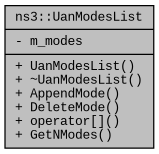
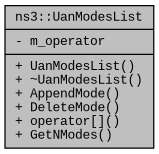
  digraph {
    fontname="Liberation Mono"
-   n1 [color=black fillcolor=grey75 fontcolor=black fontname="Liberation Mono" fontsize=10 height=0.2 label="{ns3::UanModesList\n|- m_modes\l|+ UanModesList()\l+ ~UanModesList()\l+ AppendMode()\l+ DeleteMode()\l+ operator[]()\l+ GetNModes()\l}" shape=record style=filled width=0.4]
+   n1 [color=black fillcolor=grey75 fontcolor=black fontname="Liberation Mono" fontsize=10 height=0.2 label="{ns3::UanModesList\n|- m_operator\l|+ UanModesList()\l+ ~UanModesList()\l+ AppendMode()\l+ DeleteMode()\l+ operator[]()\l+ GetNModes()\l}" shape=record style=filled width=0.4]
  }
